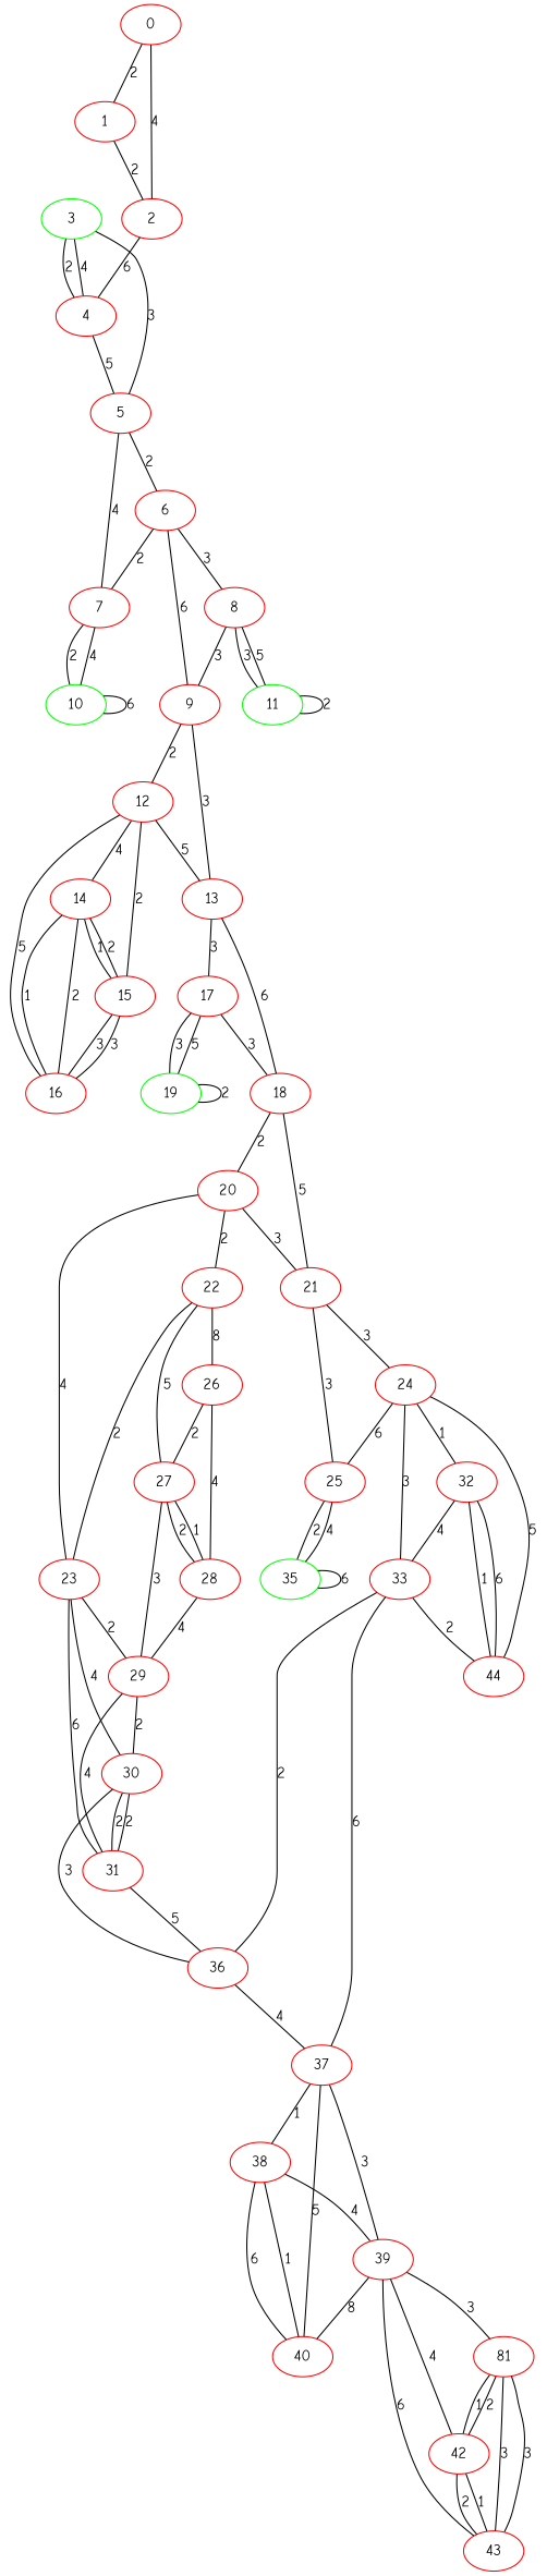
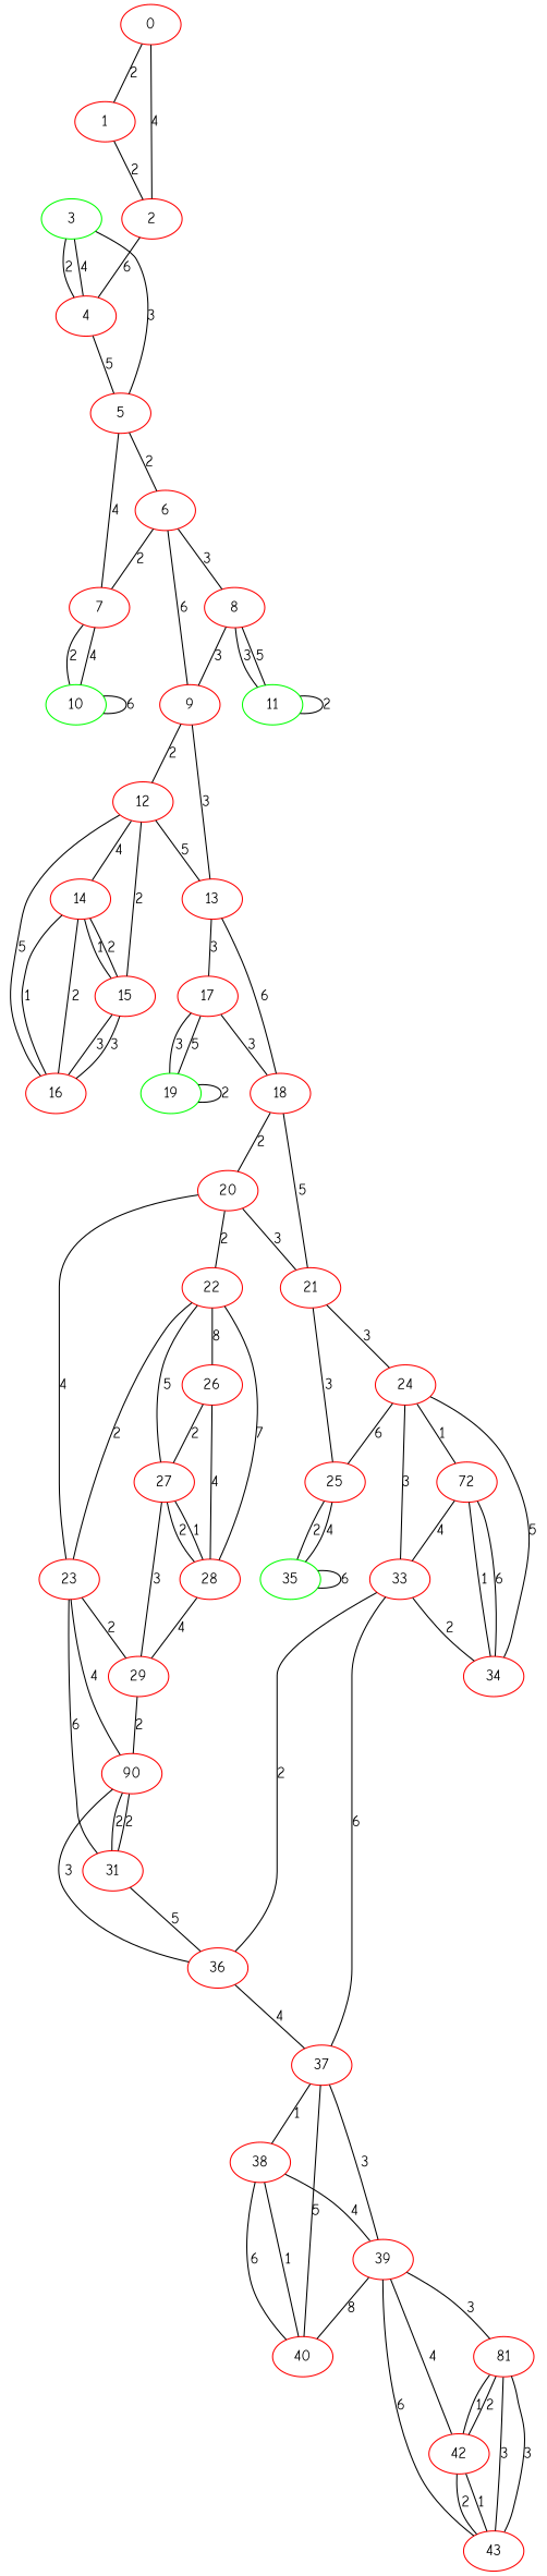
  graph {
    fontname="Comic Neue"
    node [color=red fontname="Comic Neue" weight=1]
    edge [fontname="Comic Neue"]
    0
    1
    2
    4
    3 [color=green weight=2]
    5
    6
    7
    8
    9
    10 [color=green weight=2]
    11 [color=green weight=2]
    12
    13
    14
    15
    16
    17
    18
    19 [color=green weight=2]
    20
    21
    22
    23
    24
    25
    26
    27
    28
    29
-   30
+   30 [label=90]
    31
-   32
+   32 [label=72]
    33
-   34 [label=44]
+   34
    35 [color=green weight=2]
    36
    37
    38
    39
    40
    n42 [label=81]
    42
    43
    0 -- 1 [label=2]
    0 -- 2 [label=4]
    1 -- 2 [label=2]
    2 -- 4 [label=6]
    4 -- 5 [label=5]
    3 -- 4 [label=4]
    3 -- 4 [label=2]
    3 -- 5 [label=3]
    5 -- 6 [label=2]
    5 -- 7 [label=4]
    6 -- 7 [label=2]
    6 -- 8 [label=3]
    6 -- 9 [label=6]
    7 -- 10 [label=2]
    7 -- 10 [label=4]
    8 -- 9 [label=3]
    8 -- 11 [label=3]
    8 -- 11 [label=5]
    9 -- 12 [label=2]
    9 -- 13 [label=3]
    10 -- 10 [label=6]
    11 -- 11 [label=2]
    12 -- 13 [label=5]
    12 -- 14 [label=4]
    12 -- 15 [label=2]
    12 -- 16 [label=5]
    13 -- 17 [label=3]
    13 -- 18 [label=6]
    14 -- 15 [label=2]
    14 -- 15 [label=1]
    14 -- 16 [label=1]
    14 -- 16 [label=2]
    15 -- 16 [label=3]
    15 -- 16 [label=3]
    17 -- 18 [label=3]
    17 -- 19 [label=3]
    17 -- 19 [label=5]
    18 -- 20 [label=2]
    18 -- 21 [label=5]
    19 -- 19 [label=2]
    20 -- 21 [label=3]
    20 -- 22 [label=2]
    20 -- 23 [label=4]
    21 -- 24 [label=3]
    21 -- 25 [label=3]
    22 -- 23 [label=2]
    22 -- 26 [label=8]
    22 -- 27 [label=5]
+   22 -- 28 [label=7]
    23 -- 29 [label=2]
    23 -- 30 [label=4]
    23 -- 31 [label=6]
    24 -- 25 [label=6]
    24 -- 32 [label=1]
    24 -- 33 [label=3]
    24 -- 34 [label=5]
    25 -- 35 [label=2]
    25 -- 35 [label=4]
    26 -- 27 [label=2]
    26 -- 28 [label=4]
    27 -- 28 [label=2]
    27 -- 28 [label=1]
    27 -- 29 [label=3]
    28 -- 29 [label=4]
    29 -- 30 [label=2]
-   29 -- 31 [label=4]
    30 -- 31 [label=2]
    30 -- 31 [label=2]
    30 -- 36 [label=3]
    31 -- 36 [label=5]
    32 -- 33 [label=4]
    32 -- 34 [label=6]
    32 -- 34 [label=1]
    33 -- 34 [label=2]
    33 -- 36 [label=2]
    33 -- 37 [label=6]
    35 -- 35 [label=6]
    36 -- 37 [label=4]
    37 -- 38 [label=1]
    37 -- 39 [label=3]
    37 -- 40 [label=5]
    38 -- 39 [label=4]
    38 -- 40 [label=6]
    38 -- 40 [label=1]
    39 -- 40 [label=8]
    39 -- n42 [label=3]
    39 -- 42 [label=4]
    39 -- 43 [label=6]
    n42 -- 42 [label=1]
    n42 -- 42 [label=2]
    n42 -- 43 [label=3]
    n42 -- 43 [label=3]
    42 -- 43 [label=2]
    42 -- 43 [label=1]
  }
